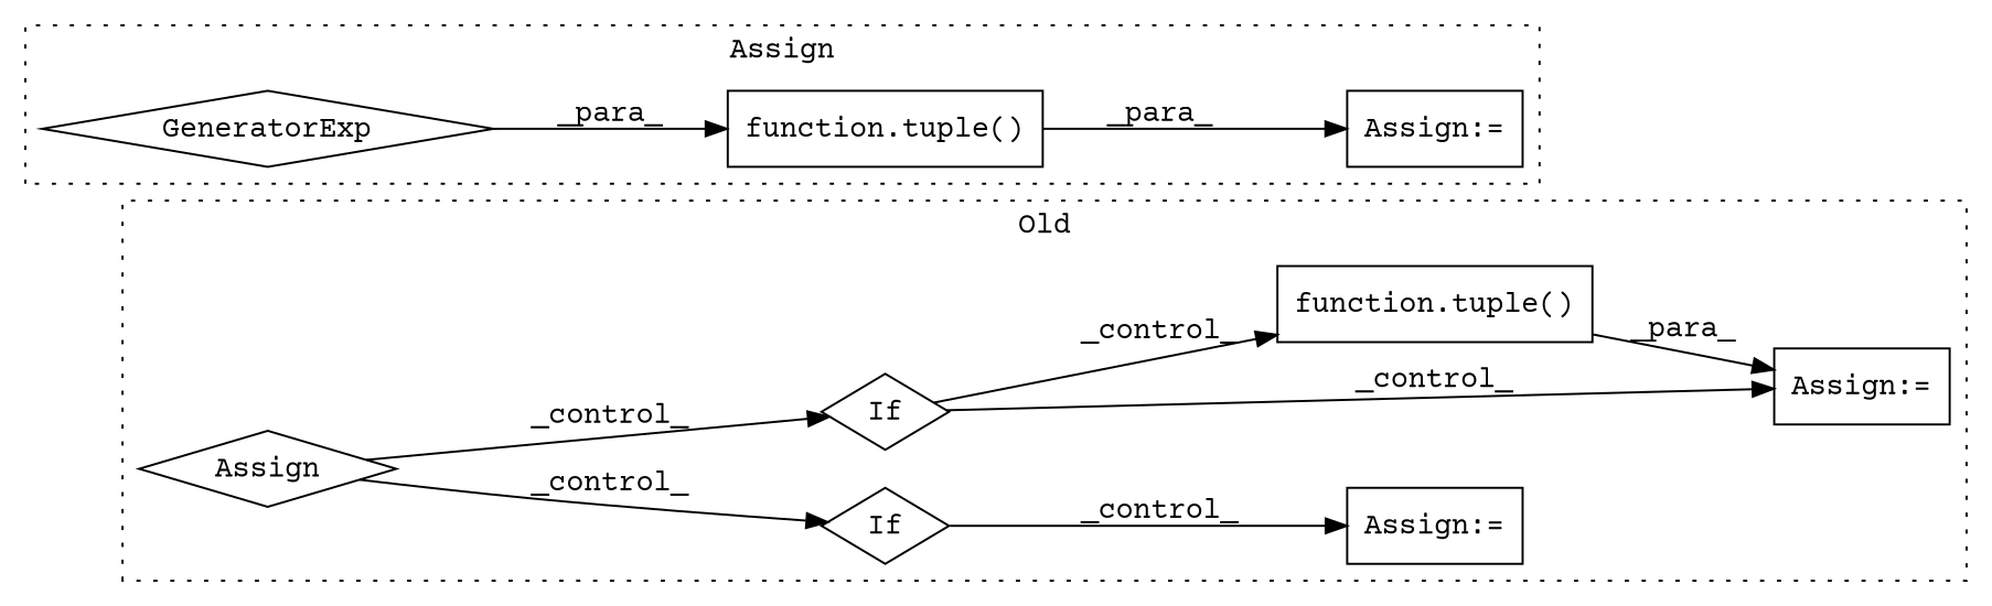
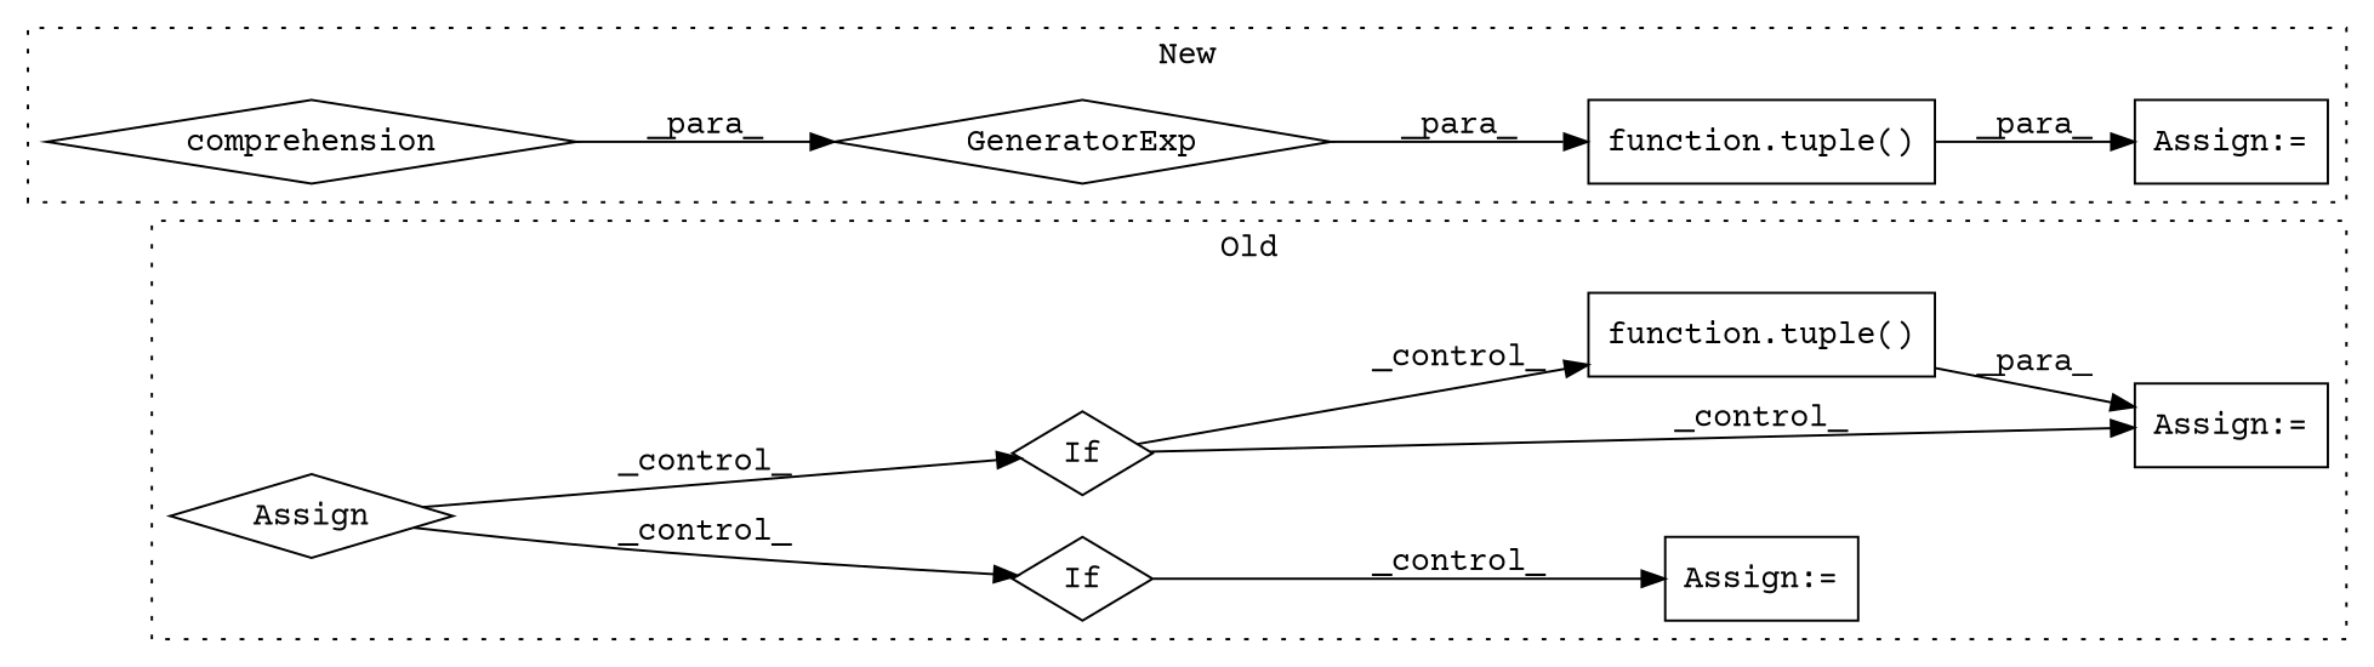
  digraph {
    fontname="Courier Prime"
    rankdir=LR
    node [a=68 fontname="Courier Prime" l=3 shape=diamond]
    edge [fontname="Courier Prime"]
    n1 [a=107 l="4,18" label=Assign s="4602,4656"]
    n2 [label="Assign:=" s=4864 shape=box]
    n3 [a=75 l="6,27" label="function.tuple()" s="4867,4874" shape=box]
    n4 [a=96 label=If s=5259]
    n5 [label="Assign:=" s=5306 shape=box]
    n6 [a=96 label=If s=4804]
    n7 [a=55 l=4 label=GeneratorExp s=4942]
+   n8 [a=45 label=comprehension s=4962]
    n9 [a=75 l="6,33" label="function.tuple()" s="4936,4946" shape=box]
    n10 [label="Assign:=" s=4933 shape=box]
    subgraph cluster_1 {
      label=Old
      style=dotted
      n1
      n2
      n3
      n4
      n5
      n6
    }
    subgraph cluster_2 {
-     label=Assign
+     label=New
      style=dotted
      n7
+     n8
      n9
      n10
    }
    n1 -> n4 [label=_control_]
    n1 -> n6 [label=_control_]
    n3 -> n2 [label=_para_]
    n4 -> n5 [label=_control_]
    n6 -> n2 [label=_control_]
    n6 -> n3 [label=_control_]
    n7 -> n9 [label=_para_]
+   n8 -> n7 [label=_para_]
    n9 -> n10 [label=_para_]
  }
